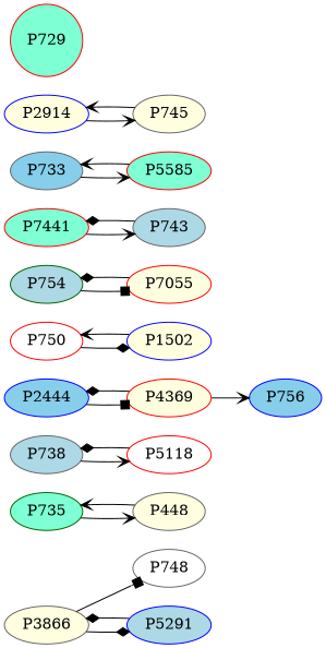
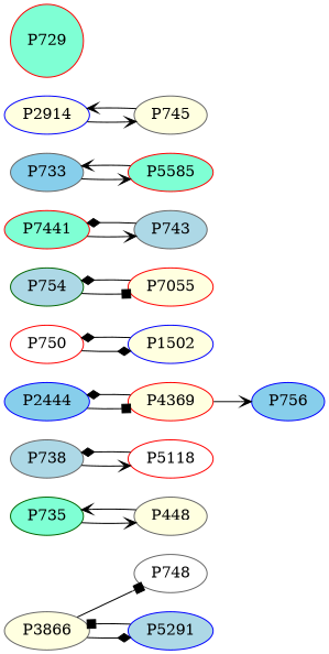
  digraph {
    rankdir=LR
    node [color=gray40 fillcolor=lightyellow style=filled]
    edge [arrowhead=vee]
    P748 [fillcolor=white]
    P3866
    P5291 [color=blue fillcolor=lightblue]
    P735 [color=darkgreen fillcolor=aquamarine]
    P448
    P738 [fillcolor=lightblue]
    P5118 [color=red fillcolor=white]
    P2444 [color=blue fillcolor=skyblue]
    P4369 [color=red]
    P756 [color=blue fillcolor=skyblue]
    P750 [color=red fillcolor=white]
    P1502 [color=blue]
    P754 [color=darkgreen fillcolor=lightblue]
    P7055 [color=red]
    P7441 [color=red fillcolor=aquamarine]
    P743 [fillcolor=lightblue]
    P733 [fillcolor=skyblue]
    P5585 [color=red fillcolor=aquamarine]
    P2914 [color=blue]
    P745
    P729 [color=red fillcolor=aquamarine shape=circle]
    P3866 -> P748 [arrowhead=box]
    P3866 -> P5291 [arrowhead=diamond]
-   P5291 -> P3866 [arrowhead=diamond]
+   P5291 -> P3866 [arrowhead=box]
    P735 -> P448
    P448 -> P735
    P738 -> P5118
    P5118 -> P738 [arrowhead=diamond]
    P2444 -> P4369 [arrowhead=box]
    P4369 -> P2444 [arrowhead=diamond]
    P4369 -> P756
    P750 -> P1502 [arrowhead=diamond]
-   P1502 -> P750
+   P1502 -> P750 [arrowhead=diamond]
    P754 -> P7055 [arrowhead=box]
    P7055 -> P754 [arrowhead=diamond]
    P7441 -> P743
    P743 -> P7441 [arrowhead=diamond]
    P733 -> P5585
    P5585 -> P733
    P2914 -> P745
    P745 -> P2914
  }
